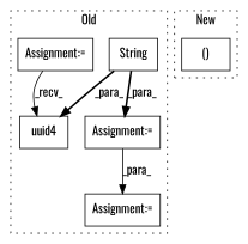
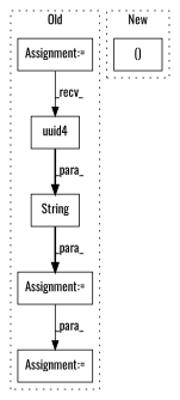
  digraph {
    fontname=Oswald
    node [a=7 l=1 shape=box fontname=Oswald]
    edge [style=bold fontname=Oswald]
    n1 [a=32 l=7 label=uuid4 s=7700]
    n2 [label="Assignment:=" s=7925]
    n3 [a=32 l="7,1" label=String s="7688,7707"]
    n4 [label="Assignment:=" s=7719]
    n5 [l=4 label="Assignment:=" s=7521]
    n6 [a=106 l=34 label="()" s=7580]
    subgraph cluster_1 {
      label=Old
      style=dotted
      n1
      n2
      n3
      n4
      n5
    }
    subgraph cluster_2 {
      label=New
      style=dotted
      n6
    }
-   n3 -> n1 [label=_para_]
+   n1 -> n3 [label=_para_]
    n3 -> n4 [label=_para_]
    n4 -> n2 [label=_para_ style=solid]
    n5 -> n1 [label=_recv_ style=solid]
  }
